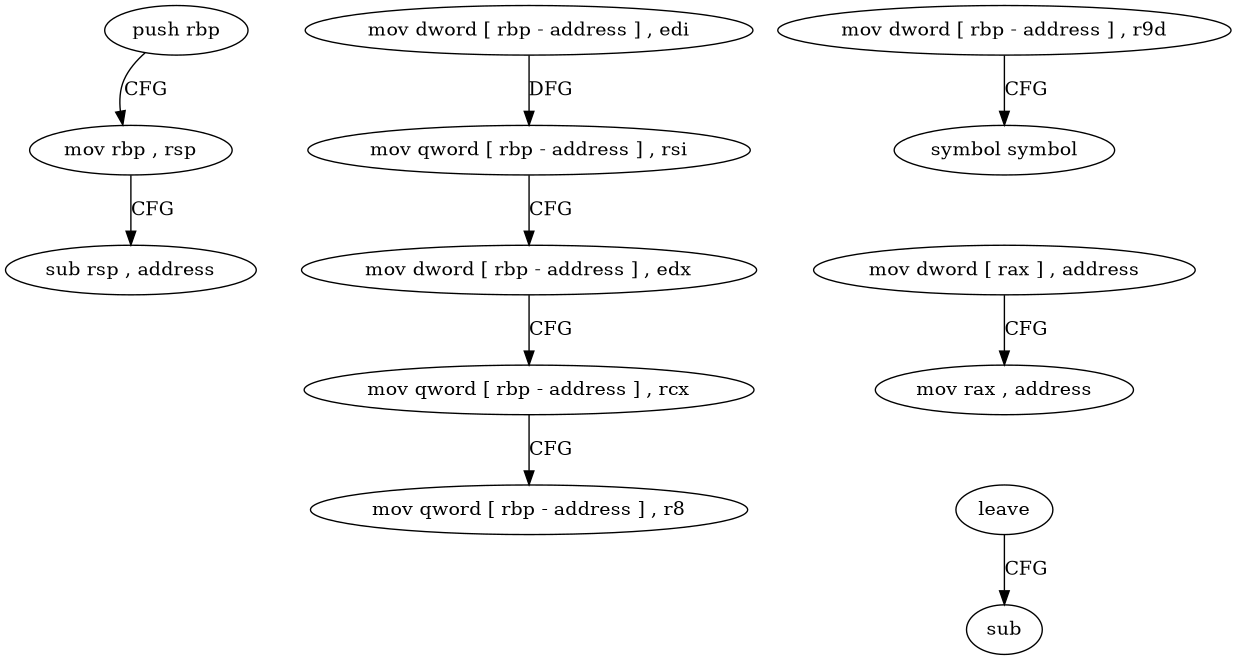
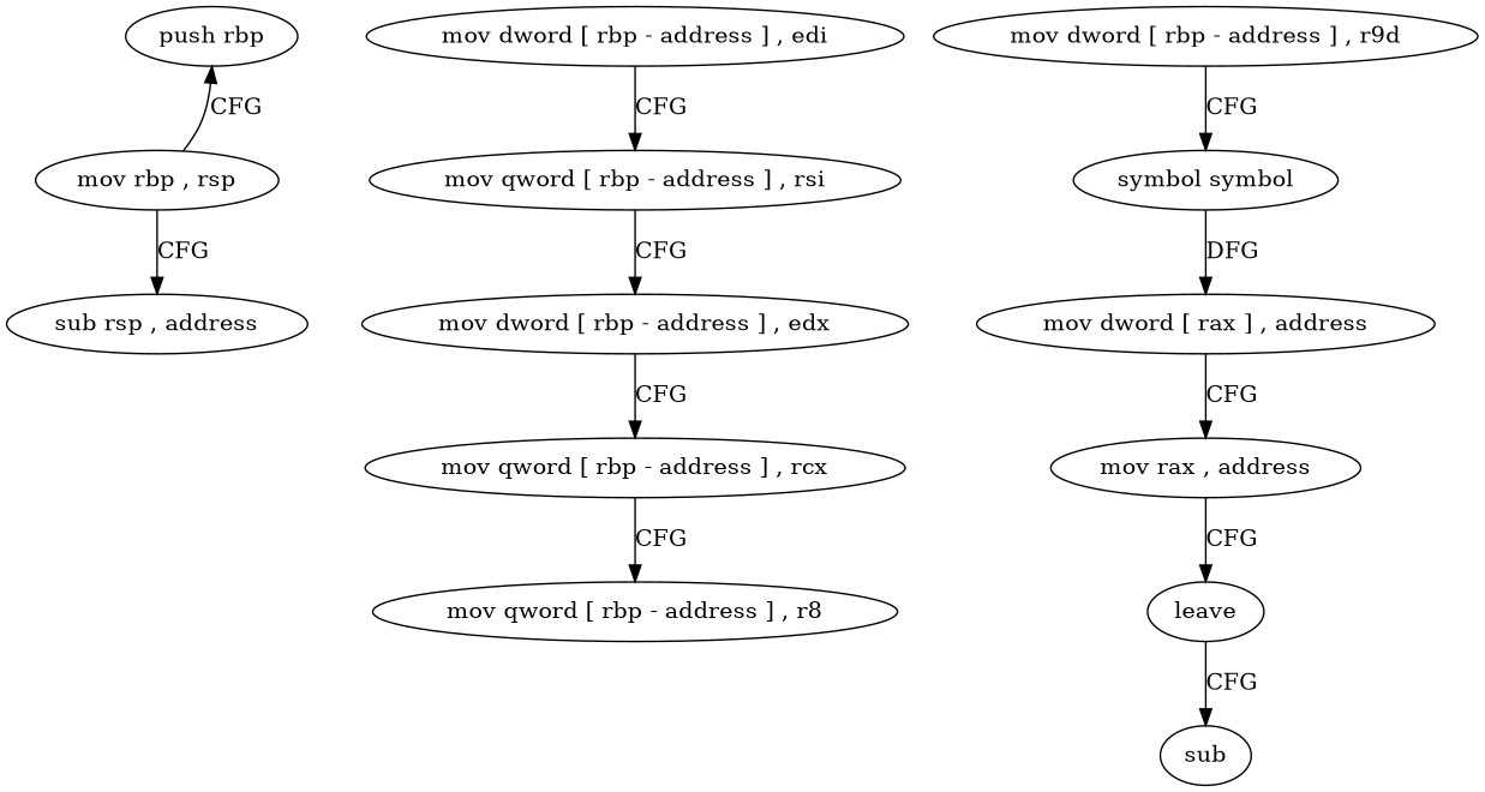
  digraph {
    n1 [label="push rbp"]
    n2 [label="mov rbp , rsp"]
    n3 [label="sub rsp , address"]
    n4 [label="mov dword [ rbp - address ] , edi"]
    n5 [label="mov qword [ rbp - address ] , rsi"]
    n6 [label="mov dword [ rbp - address ] , edx"]
    n7 [label="mov qword [ rbp - address ] , rcx"]
    n8 [label="mov qword [ rbp - address ] , r8"]
    n9 [label="mov dword [ rbp - address ] , r9d"]
    n10 [label="symbol symbol"]
    n11 [label="mov dword [ rax ] , address"]
    n12 [label="mov rax , address"]
    n13 [label=leave]
    n14 [label=sub]
-   n1 -> n2 [label=CFG]
+   n2 -> n1 [label=CFG]
    n2 -> n3 [label=CFG]
-   n4 -> n5 [label=DFG]
+   n4 -> n5 [label=CFG]
    n5 -> n6 [label=CFG]
    n6 -> n7 [label=CFG]
    n7 -> n8 [label=CFG]
    n9 -> n10 [label=CFG]
+   n10 -> n11 [label=DFG]
    n11 -> n12 [label=CFG]
+   n12 -> n13 [label=CFG]
    n13 -> n14 [label=CFG]
  }
